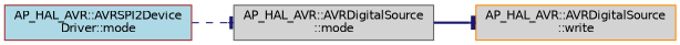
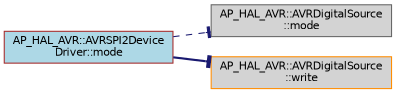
  digraph {
    rankdir=LR
    node [fillcolor=lightgrey fontname=Helvetica fontsize=10 shape=record style=filled]
    edge [arrowhead=tee color=midnightblue fontname=Helvetica fontsize=10 labelfontname=Helvetica labelfontsize=10]
    n1 [color=brown fillcolor=lightblue fontcolor=black height=0.2 label="AP_HAL_AVR::AVRSPI2Device\lDriver::mode" width=0.4]
    n2 [color=gray40 height=0.2 label="AP_HAL_AVR::AVRDigitalSource\l::mode" width=0.4]
    n3 [color=darkorange height=0.2 label="AP_HAL_AVR::AVRDigitalSource\l::write" width=0.4]
    n1 -> n2 [style=dashed]
-   n2 -> n3 [style=bold]
+   n1 -> n3 [style=bold]
  }
